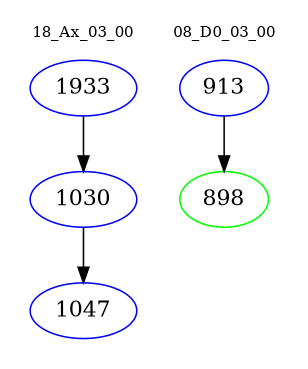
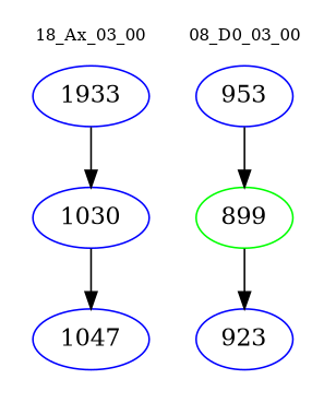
  digraph {
    node [color=blue]
    edge [color=black]
    n1 [label=1933]
    n2 [label=1030]
    n3 [label=1047]
-   n4 [label=913]
-   n5 [color=green label=898]
+   n4 [label=953]
+   n5 [color=green label=899]
+   n6 [label=923]
    subgraph cluster_1 {
      color=white
      fontsize=10
      label="18_Ax_03_00"
      n1
      n2
      n3
    }
    subgraph cluster_2 {
      color=white
      fontsize=10
      label="08_D0_03_00"
      n4
      n5
+     n6
    }
    n1 -> n2
    n2 -> n3
    n4 -> n5
+   n5 -> n6
  }
